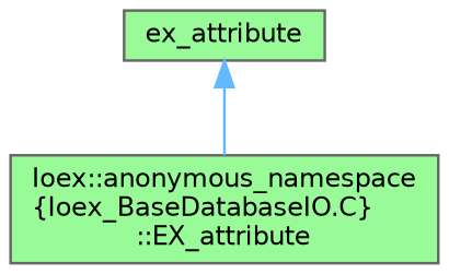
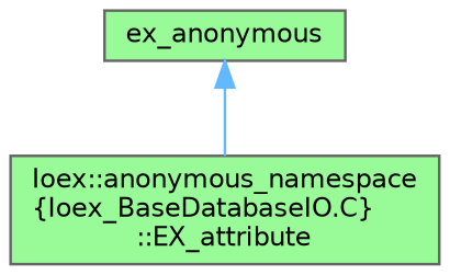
  digraph {
    node [color=gray40 fillcolor=palegreen fontname=Helvetica fontsize=10 shape=box style=filled]
    n1 [fontcolor=black height=0.2 label="Ioex::anonymous_namespace\l\{Ioex_BaseDatabaseIO.C\}\l::EX_attribute" width=0.4]
-   n2 [height=0.2 label=ex_attribute width=0.4]
+   n2 [height=0.2 label=ex_anonymous width=0.4]
    n2 -> n1 [color=steelblue1 dir=back fontname=Helvetica fontsize=10 labelfontname=Helvetica labelfontsize=10 style=solid]
  }
